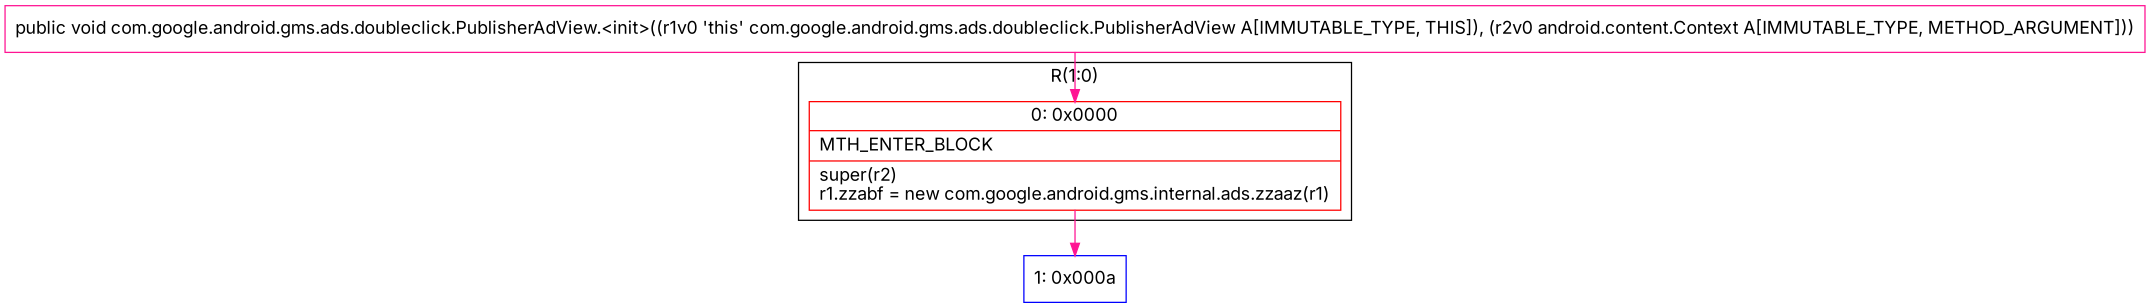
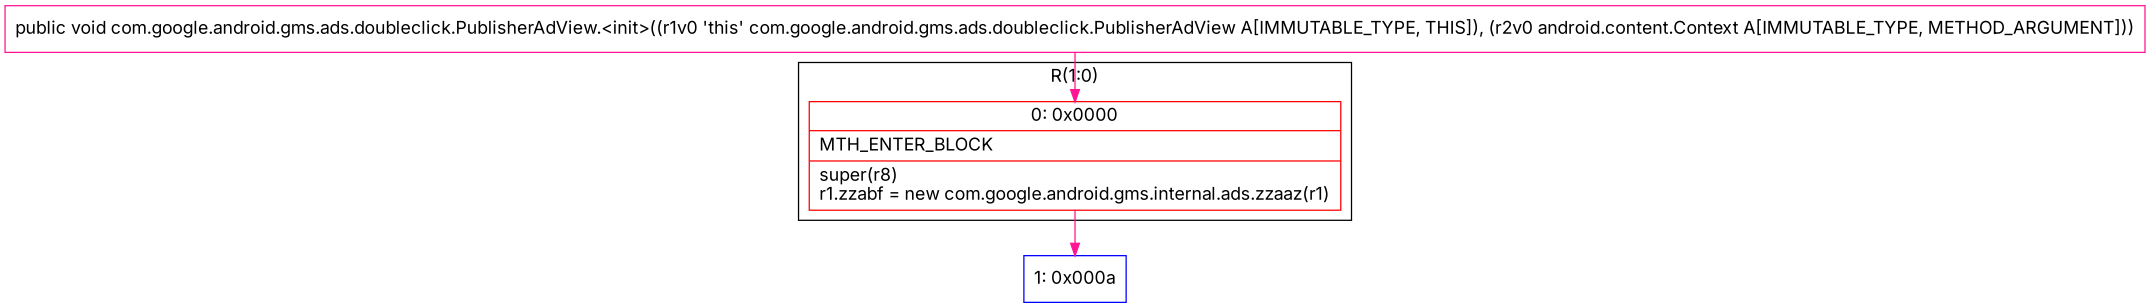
  digraph {
    fontname=Inter
    node [shape=record fontname=Inter]
    edge [color=deeppink arrowhead=normal fontname=Inter]
-   n1 [color=red label="{0\:\ 0x0000|MTH_ENTER_BLOCK\l|super(r2)\lr1.zzabf = new com.google.android.gms.internal.ads.zzaaz(r1)\l}"]
+   n1 [color=red label="{0\:\ 0x0000|MTH_ENTER_BLOCK\l|super(r8)\lr1.zzabf = new com.google.android.gms.internal.ads.zzaaz(r1)\l}"]
    n2 [color=blue label="{1\:\ 0x000a}"]
    n3 [label="{public void com.google.android.gms.ads.doubleclick.PublisherAdView.\<init\>((r1v0 'this' com.google.android.gms.ads.doubleclick.PublisherAdView A[IMMUTABLE_TYPE, THIS]), (r2v0 android.content.Context A[IMMUTABLE_TYPE, METHOD_ARGUMENT])) }" color=deeppink]
    subgraph cluster_1 {
      label="R(1:0)"
      n1
    }
    n1 -> n2
    n3 -> n1
  }
